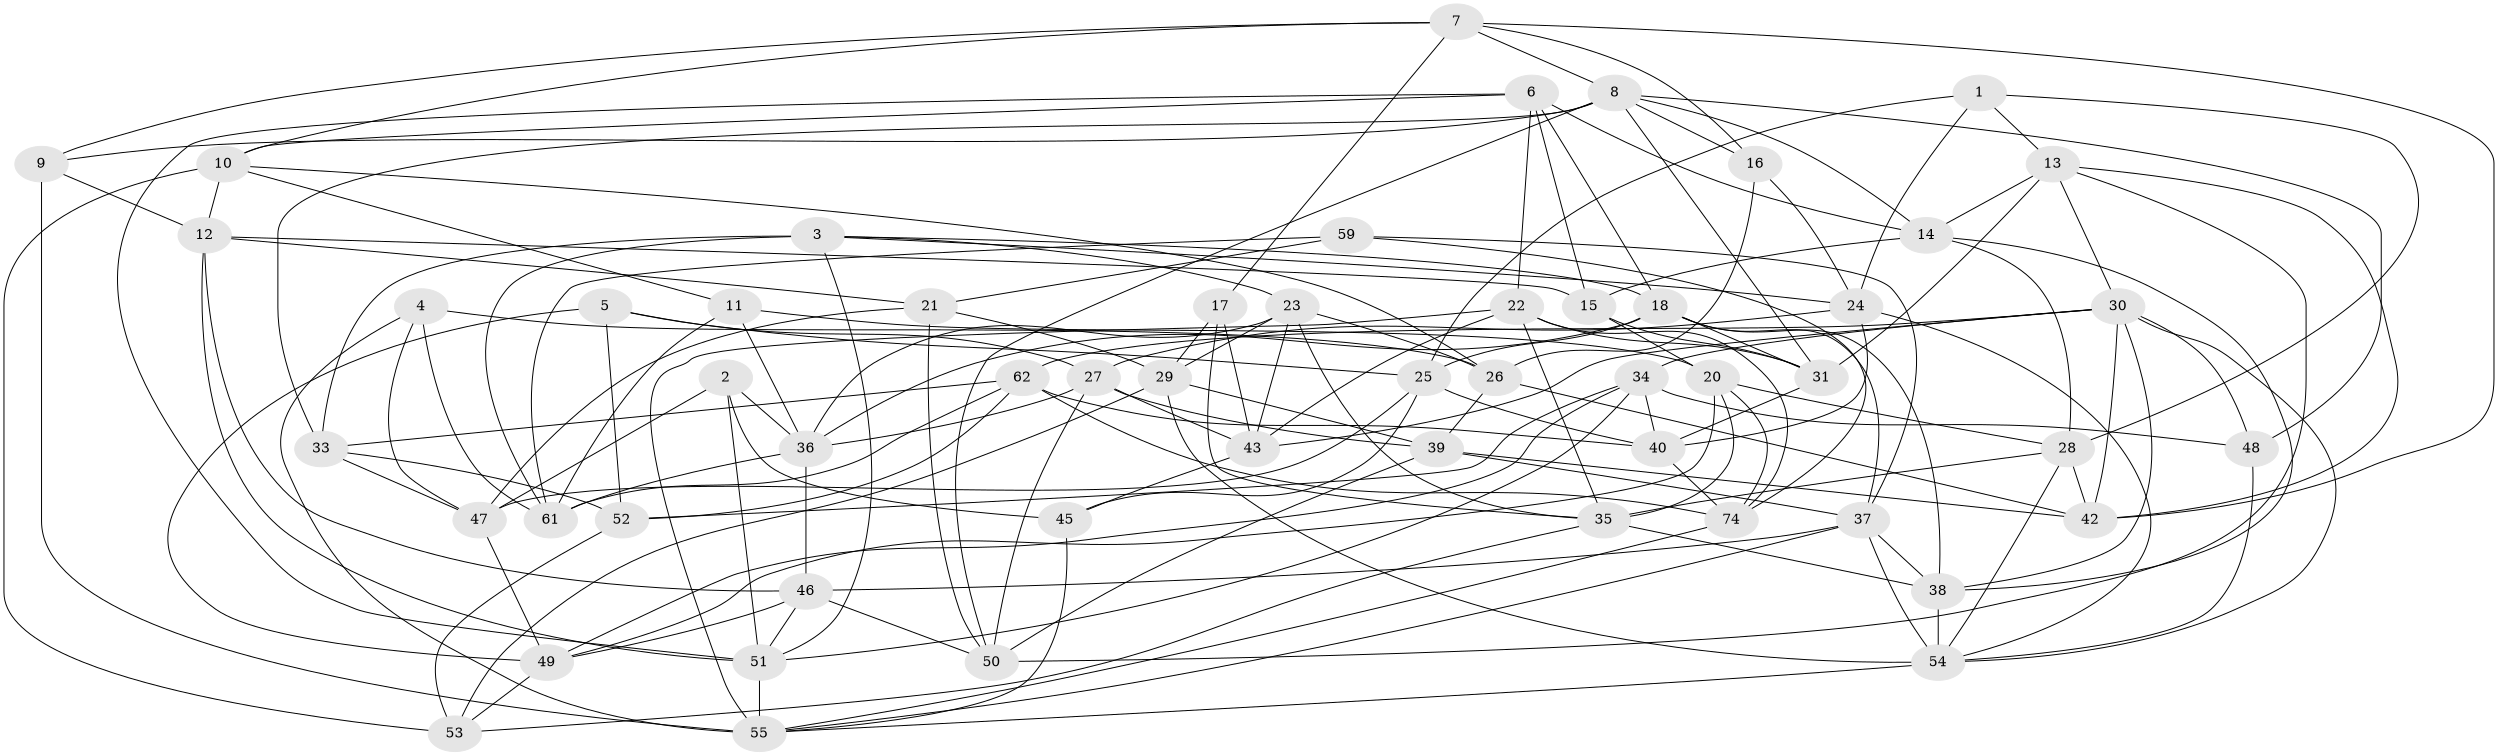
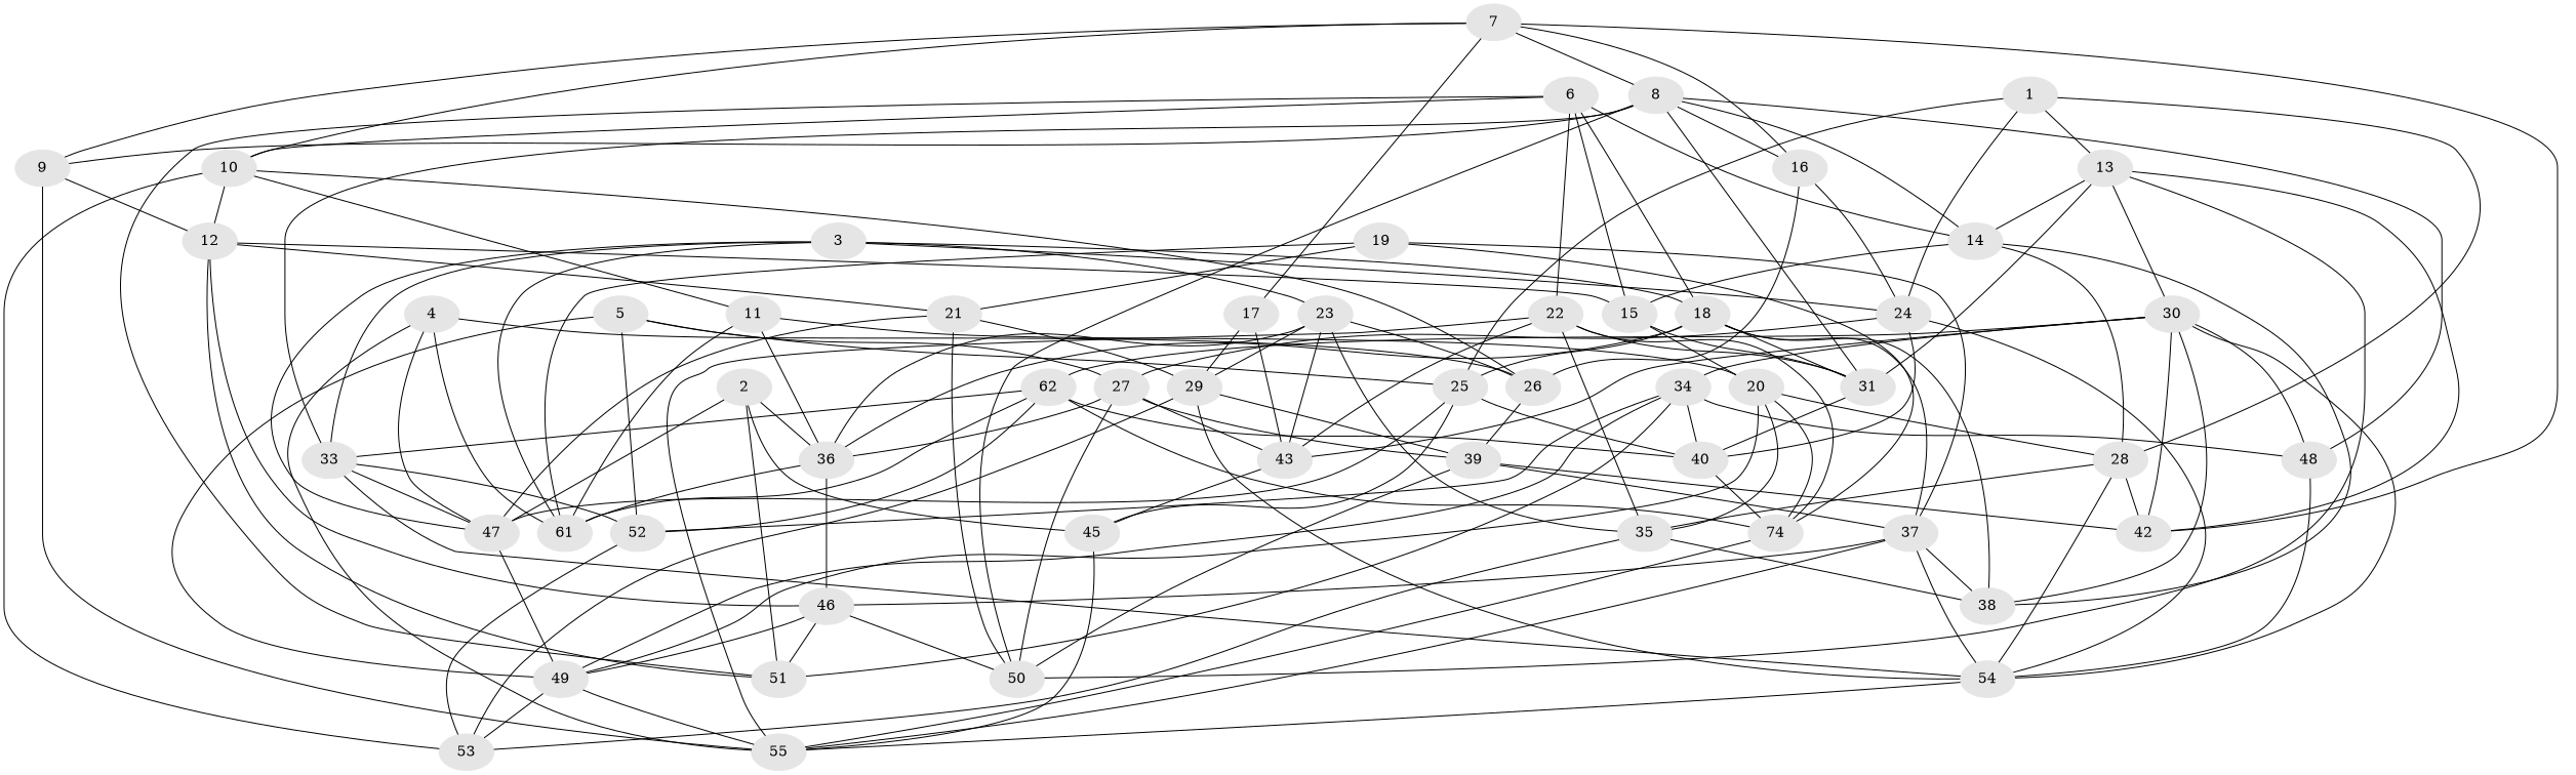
  graph {
    node [color=gray90 style=filled]
    edge [weight=1.0]
    1
    13
    24
    25
    28
    14
    42
    31
    50
    30
    27
    40
    54
    45
    47
    35
    2
    36
    51
    n20 [label=61]
    46
    55
    49
    3
    23
    33
    18
    15
    20
    26
    29
    43
    52
    4
    39
    5
    53
    6
    10
    22
    12
    11
    38
    37
    n45 [label=74]
    7
    8
    9
    16
    17
    48
    21
    n53 [label=62]
    34
-   19 [label=59]
+   19
    1 -- 13
    1 -- 24
    1 -- 25
    1 -- 28
    13 -- 14
    13 -- 42
    13 -- 31
    13 -- 50
    13 -- 30
    24 -- 27
    24 -- 40
    24 -- 54
    25 -- 40
    25 -- 45
    25 -- 47
    28 -- 42
    28 -- 54
    28 -- 35
    14 -- 28
    14 -- 15
    14 -- 38
    31 -- 40
    30 -- 42
    30 -- 54
    30 -- 43
    30 -- 38
    30 -- 48
    30 -- n53
    30 -- 34
    27 -- 50
    27 -- 36
    27 -- 43
    27 -- 39
    40 -- n45
    54 -- 55
    45 -- 55
    47 -- 49
    35 -- 53
    35 -- 38
    2 -- 45
    2 -- 47
    2 -- 36
    2 -- 51
    36 -- n20
    36 -- 46
    46 -- 50
    46 -- 51
    46 -- 49
-   51 -- 55
+   49 -- 55
    49 -- 53
    3 -- 24
-   3 -- 51
+   3 -- 47
    3 -- n20
    3 -- 23
    3 -- 33
    3 -- 18
    23 -- 35
    23 -- 36
    23 -- 26
    23 -- 29
    23 -- 43
-   38 -- 54
+   33 -- 54
    33 -- 47
    33 -- 52
    18 -- 25
    18 -- 31
    18 -- 36
    18 -- 38
    18 -- 37
    15 -- 31
    15 -- 20
    20 -- 28
    20 -- 35
    20 -- 49
    20 -- n45
-   26 -- 42
    26 -- 39
    29 -- 54
    29 -- 39
    29 -- 53
    43 -- 45
    52 -- 53
    4 -- 47
    4 -- n20
    4 -- 55
    4 -- 26
    39 -- 42
    39 -- 50
    39 -- 37
    5 -- 25
    5 -- 27
    5 -- 49
    5 -- 52
    6 -- 14
    6 -- 51
    6 -- 18
    6 -- 15
    6 -- 10
    6 -- 22
    10 -- 26
    10 -- 53
    10 -- 12
    10 -- 11
    22 -- 31
    22 -- 35
    22 -- 55
    22 -- 43
    22 -- n45
    12 -- 51
    12 -- 46
    12 -- 15
    12 -- 21
    11 -- 36
    11 -- n20
    11 -- 20
    37 -- 54
    37 -- 46
    37 -- 55
    37 -- 38
    n45 -- 55
    7 -- 42
    7 -- 10
    7 -- 8
    7 -- 9
    7 -- 16
    7 -- 17
    8 -- 14
    8 -- 31
    8 -- 50
    8 -- 33
    8 -- 9
    8 -- 16
    8 -- 48
    9 -- 55
    9 -- 12
    16 -- 24
    16 -- 26
-   17 -- 35
    17 -- 29
    17 -- 43
    48 -- 54
    21 -- 50
    21 -- 47
    21 -- 29
    n53 -- 40
    n53 -- n20
    n53 -- 33
    n53 -- 52
    n53 -- n45
    34 -- 40
    34 -- 51
    34 -- 49
    34 -- 52
    34 -- 48
    19 -- n20
    19 -- 37
    19 -- n45
    19 -- 21
  }
